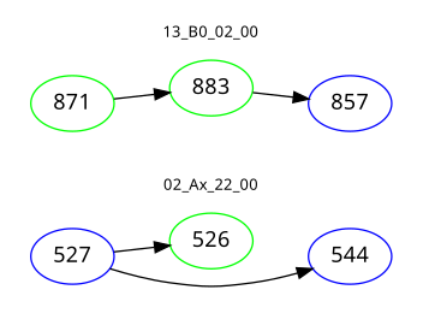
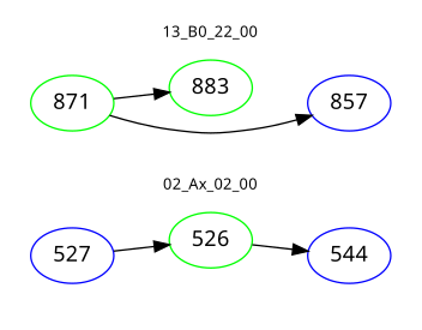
  digraph {
    fontname="Noto Sans"
    rankdir=LR
    node [color=blue fontname="Noto Sans"]
    edge [color=black fontname="Noto Sans"]
    n1 [label=527]
    n2 [label=544]
    n3 [color=green label=526]
    n4 [color=green label=871]
    n5 [label=857]
    n6 [color=green label=883]
    subgraph cluster_1 {
      color=white
      fontsize=10
-     label="02_Ax_22_00"
+     label="02_Ax_02_00"
      n1
      n2
      n3
    }
    subgraph cluster_2 {
      color=white
      fontsize=10
-     label="13_B0_02_00"
+     label="13_B0_22_00"
      n4
      n5
      n6
    }
-   n1 -> n2
+   n3 -> n2
    n1 -> n3
-   n6 -> n5
+   n4 -> n5
    n4 -> n6
  }
